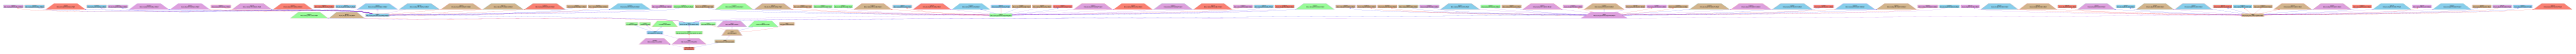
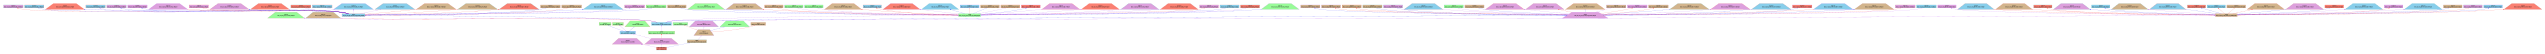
  digraph {
    fontname=Oswald
    rankdir=BT
    node [color=brown fillcolor=tan fontname=Oswald shape=box style=filled]
    edge [arrowhead=odot color=blue fontname=Oswald]
    n1 [fillcolor=palegreen label="<spriteset>\nss_tail_light_16px_unflipped"]
    n2 [color=red fillcolor=palegreen label="<spriteset>\nss_tail_light_16px_flipped"]
    n3 [color=red fillcolor=palegreen label="<spriteset>\nss_tail_light_empty_unflipped" shape=trapezium]
    n4 [color=purple fillcolor=skyblue label="<switch>\nswitch_graphics_layer_tail_light_16px"]
    n5 [color=purple fillcolor=palegreen label="<switch>\nswitch_cargo_capacity_by_cargo_0"]
    n6 [color=teal fillcolor=plum label="<switch>\nswitch_cargo_capacity_by_cargo_1" shape=trapezium]
    n7 [color=teal fillcolor=palegreen label="<switch>\nswitch_cargo_capacity_by_cargo_2" shape=trapezium]
    n8 [label="<switch>\nswitch_cargo_capacity_by_cargo_3"]
    n9 [color=purple label="<switch>\nswitch_cargo_capacity" shape=trapezium]
    n10 [fillcolor=palegreen label="<spriteset>\ndump_car_pony_gen_2A_ss_empty_unflipped" shape=trapezium]
    n11 [color=teal fillcolor=plum label="<spriteset>\ndump_car_pony_gen_2A_ss_loading_0_unflipped"]
    n12 [color=purple label="<spriteset>\ndump_car_pony_gen_2A_ss_loaded_0_unflipped"]
    n13 [color=red fillcolor=skyblue label="<spriteset>\ndump_car_pony_gen_2A_ss_loading_1_unflipped"]
    n14 [color=purple label="<spriteset>\ndump_car_pony_gen_2A_ss_loaded_1_unflipped"]
    n15 [color=red fillcolor=salmon label="<spriteset>\ndump_car_pony_gen_2A_ss_loading_2_unflipped" shape=trapezium]
    n16 [color=red label="<spriteset>\ndump_car_pony_gen_2A_ss_loaded_2_unflipped"]
    n17 [color=red fillcolor=skyblue label="<spriteset>\ndump_car_pony_gen_2A_ss_loading_3_unflipped"]
    n18 [color=teal label="<spriteset>\ndump_car_pony_gen_2A_ss_loaded_3_unflipped"]
    n19 [color=teal fillcolor=plum label="<spriteset>\ndump_car_pony_gen_2A_ss_loading_4_unflipped"]
    n20 [color=teal fillcolor=plum label="<spriteset>\ndump_car_pony_gen_2A_ss_loaded_4_unflipped"]
-   n21 [color=purple fillcolor=plum label="<spriteset>\ndump_car_pony_gen_2A_ss_loading_5_unflipped" shape=trapezium]
+   n21 [color=purple fillcolor=plum label="<spriteset>\ndump_car_pony_gen_2A_ss_loading_5_unflipped"]
    n22 [fillcolor=skyblue label="<spriteset>\ndump_car_pony_gen_2A_ss_loaded_5_unflipped" shape=trapezium]
    n23 [color=purple fillcolor=plum label="<spriteset>\ndump_car_pony_gen_2A_ss_loading_6_unflipped" shape=trapezium]
    n24 [color=teal fillcolor=palegreen label="<spriteset>\ndump_car_pony_gen_2A_ss_loaded_6_unflipped"]
    n25 [color=red fillcolor=plum label="<spriteset>\ndump_car_pony_gen_2A_ss_loading_7_unflipped"]
    n26 [label="<spriteset>\ndump_car_pony_gen_2A_ss_loaded_7_unflipped"]
    n27 [fillcolor=plum label="<spriteset>\ndump_car_pony_gen_2A_ss_loading_8_unflipped" shape=trapezium]
    n28 [color=red fillcolor=plum label="<spriteset>\ndump_car_pony_gen_2A_ss_loaded_8_unflipped" shape=trapezium]
    n29 [fillcolor=salmon label="<spriteset>\ndump_car_pony_gen_2A_ss_loading_9_unflipped" shape=trapezium]
-   n30 [fillcolor=plum label="<spriteset>\ndump_car_pony_gen_2A_ss_loaded_9_unflipped"]
+   n30 [fillcolor=plum label="<spriteset>\ndump_car_pony_gen_2A_ss_loaded_9_unflipped" shape=trapezium]
    n31 [color=teal fillcolor=salmon label="<spriteset>\ndump_car_pony_gen_2A_ss_loading_10_unflipped"]
    n32 [color=red label="<spriteset>\ndump_car_pony_gen_2A_ss_loaded_10_unflipped" shape=trapezium]
    n33 [color=red fillcolor=skyblue label="<spriteset>\ndump_car_pony_gen_2A_ss_loading_11_unflipped"]
    n34 [color=purple label="<spriteset>\ndump_car_pony_gen_2A_ss_loaded_11_unflipped"]
    n35 [color=purple fillcolor=skyblue label="<spriteset>\ndump_car_pony_gen_2A_ss_loading_12_unflipped" shape=trapezium]
    n36 [color=purple fillcolor=plum label="<spriteset>\ndump_car_pony_gen_2A_ss_loaded_12_unflipped"]
    n37 [fillcolor=skyblue label="<spriteset>\ndump_car_pony_gen_2A_ss_loading_13_unflipped" shape=trapezium]
    n38 [label="<spriteset>\ndump_car_pony_gen_2A_ss_loaded_13_unflipped"]
    n39 [color=red label="<spriteset>\ndump_car_pony_gen_2A_ss_loading_14_unflipped" shape=trapezium]
    n40 [color=teal label="<spriteset>\ndump_car_pony_gen_2A_ss_loaded_14_unflipped" shape=trapezium]
    n41 [color=teal label="<spriteset>\ndump_car_pony_gen_2A_ss_loading_15_unflipped" shape=trapezium]
    n42 [color=red fillcolor=plum label="<spriteset>\ndump_car_pony_gen_2A_ss_loaded_15_unflipped" shape=trapezium]
    n43 [color=teal fillcolor=salmon label="<spriteset>\ndump_car_pony_gen_2A_ss_loading_16_unflipped" shape=trapezium]
    n44 [fillcolor=skyblue label="<spriteset>\ndump_car_pony_gen_2A_ss_loaded_16_unflipped" shape=trapezium]
    n45 [label="<spriteset>\ndump_car_pony_gen_2A_ss_loading_17_unflipped"]
    n46 [color=purple fillcolor=salmon label="<spriteset>\ndump_car_pony_gen_2A_ss_loaded_17_unflipped"]
    n47 [label="<spriteset>\ndump_car_pony_gen_2A_ss_loading_18_unflipped"]
    n48 [color=purple fillcolor=skyblue label="<spriteset>\ndump_car_pony_gen_2A_ss_loaded_18_unflipped" shape=trapezium]
    n49 [color=teal fillcolor=skyblue label="<spriteset>\ndump_car_pony_gen_2A_ss_loading_19_unflipped" shape=trapezium]
    n50 [label="<spriteset>\ndump_car_pony_gen_2A_ss_loaded_19_unflipped" shape=trapezium]
    n51 [fillcolor=plum label="<spriteset>\ndump_car_pony_gen_2A_ss_loading_20_unflipped"]
    n52 [fillcolor=plum label="<spriteset>\ndump_car_pony_gen_2A_ss_loaded_20_unflipped"]
    n53 [fillcolor=palegreen label="<spriteset>\ndump_car_pony_gen_2A_ss_loading_21_unflipped"]
    n54 [color=teal fillcolor=skyblue label="<spriteset>\ndump_car_pony_gen_2A_ss_loaded_21_unflipped"]
    n55 [color=teal label="<spriteset>\ndump_car_pony_gen_2A_ss_empty_flipped" shape=trapezium]
    n56 [label="<spriteset>\ndump_car_pony_gen_2A_ss_loading_0_flipped"]
    n57 [color=purple fillcolor=plum label="<spriteset>\ndump_car_pony_gen_2A_ss_loaded_0_flipped"]
    n58 [fillcolor=palegreen label="<spriteset>\ndump_car_pony_gen_2A_ss_loading_1_flipped" shape=trapezium]
    n59 [fillcolor=skyblue label="<spriteset>\ndump_car_pony_gen_2A_ss_loaded_1_flipped" shape=trapezium]
    n60 [color=purple label="<spriteset>\ndump_car_pony_gen_2A_ss_loading_2_flipped" shape=trapezium]
    n61 [color=red label="<spriteset>\ndump_car_pony_gen_2A_ss_loaded_2_flipped" shape=trapezium]
    n62 [color=red label="<spriteset>\ndump_car_pony_gen_2A_ss_loading_3_flipped"]
    n63 [color=teal fillcolor=salmon label="<spriteset>\ndump_car_pony_gen_2A_ss_loaded_3_flipped"]
    n64 [color=purple fillcolor=palegreen label="<spriteset>\ndump_car_pony_gen_2A_ss_loading_4_flipped"]
    n65 [color=teal fillcolor=plum label="<spriteset>\ndump_car_pony_gen_2A_ss_loaded_4_flipped" shape=trapezium]
    n66 [color=teal fillcolor=palegreen label="<spriteset>\ndump_car_pony_gen_2A_ss_loading_5_flipped"]
    n67 [color=teal fillcolor=skyblue label="<spriteset>\ndump_car_pony_gen_2A_ss_loaded_5_flipped"]
    n68 [color=red label="<spriteset>\ndump_car_pony_gen_2A_ss_loading_6_flipped" shape=trapezium]
    n69 [color=teal label="<spriteset>\ndump_car_pony_gen_2A_ss_loaded_6_flipped" shape=trapezium]
    n70 [color=red fillcolor=skyblue label="<spriteset>\ndump_car_pony_gen_2A_ss_loading_7_flipped"]
    n71 [color=red fillcolor=skyblue label="<spriteset>\ndump_car_pony_gen_2A_ss_loaded_7_flipped" shape=trapezium]
    n72 [color=purple fillcolor=salmon label="<spriteset>\ndump_car_pony_gen_2A_ss_loading_8_flipped" shape=trapezium]
    n73 [color=teal fillcolor=salmon label="<spriteset>\ndump_car_pony_gen_2A_ss_loaded_8_flipped"]
    n74 [color=teal fillcolor=skyblue label="<spriteset>\ndump_car_pony_gen_2A_ss_loading_9_flipped" shape=trapezium]
    n75 [color=teal fillcolor=skyblue label="<spriteset>\ndump_car_pony_gen_2A_ss_loaded_9_flipped"]
    n76 [color=purple fillcolor=skyblue label="<spriteset>\ndump_car_pony_gen_2A_ss_loading_10_flipped"]
    n77 [label="<spriteset>\ndump_car_pony_gen_2A_ss_loaded_10_flipped"]
    n78 [label="<spriteset>\ndump_car_pony_gen_2A_ss_loading_11_flipped"]
    n79 [color=red label="<spriteset>\ndump_car_pony_gen_2A_ss_loaded_11_flipped" shape=trapezium]
    n80 [color=red label="<spriteset>\ndump_car_pony_gen_2A_ss_loading_12_flipped"]
    n81 [fillcolor=plum label="<spriteset>\ndump_car_pony_gen_2A_ss_loaded_12_flipped" shape=trapezium]
    n82 [color=purple fillcolor=salmon label="<spriteset>\ndump_car_pony_gen_2A_ss_loading_13_flipped"]
    n83 [color=red fillcolor=salmon label="<spriteset>\ndump_car_pony_gen_2A_ss_loaded_13_flipped"]
    n84 [color=red fillcolor=plum label="<spriteset>\ndump_car_pony_gen_2A_ss_loading_14_flipped" shape=trapezium]
    n85 [color=teal fillcolor=skyblue label="<spriteset>\ndump_car_pony_gen_2A_ss_loaded_14_flipped" shape=trapezium]
    n86 [color=red fillcolor=salmon label="<spriteset>\ndump_car_pony_gen_2A_ss_loading_15_flipped" shape=trapezium]
    n87 [color=purple fillcolor=plum label="<spriteset>\ndump_car_pony_gen_2A_ss_loaded_15_flipped"]
    n88 [color=teal fillcolor=plum label="<spriteset>\ndump_car_pony_gen_2A_ss_loading_16_flipped" shape=trapezium]
    n89 [color=teal fillcolor=skyblue label="<spriteset>\ndump_car_pony_gen_2A_ss_loaded_16_flipped" shape=trapezium]
    n90 [fillcolor=salmon label="<spriteset>\ndump_car_pony_gen_2A_ss_loading_17_flipped" shape=trapezium]
    n91 [label="<spriteset>\ndump_car_pony_gen_2A_ss_loaded_17_flipped"]
    n92 [fillcolor=plum label="<spriteset>\ndump_car_pony_gen_2A_ss_loading_18_flipped"]
    n93 [color=teal fillcolor=plum label="<spriteset>\ndump_car_pony_gen_2A_ss_loaded_18_flipped"]
    n94 [fillcolor=skyblue label="<spriteset>\ndump_car_pony_gen_2A_ss_loading_19_flipped"]
    n95 [color=purple fillcolor=skyblue label="<spriteset>\ndump_car_pony_gen_2A_ss_loaded_19_flipped"]
    n96 [color=teal fillcolor=salmon label="<spriteset>\ndump_car_pony_gen_2A_ss_loading_20_flipped"]
    n97 [fillcolor=salmon label="<spriteset>\ndump_car_pony_gen_2A_ss_loaded_20_flipped" shape=trapezium]
    n98 [color=purple fillcolor=palegreen label="<spriteset>\ndump_car_pony_gen_2A_ss_loading_21_flipped" shape=trapezium]
    n99 [color=red fillcolor=skyblue label="<switch>\ndump_car_pony_gen_2A_switch_cargo_loading_unflipped"]
    n100 [color=teal fillcolor=palegreen label="<switch>\ndump_car_pony_gen_2A_switch_cargo_loading_flipped"]
    n101 [color=purple fillcolor=plum label="<switch>\ndump_car_pony_gen_2A_switch_cargo_loaded_unflipped" shape=trapezium]
    n102 [label="<switch>\ndump_car_pony_gen_2A_switch_cargo_loaded_flipped"]
    n103 [color=teal fillcolor=skyblue label="<switch>\ndump_car_pony_gen_2A_switch_graphics_vehicle"]
    n104 [fillcolor=plum label="<spriteset>\ndump_car_pony_gen_2A_ss_purchase" shape=trapezium]
    n105 [fillcolor=palegreen label="<switch>\ndump_car_pony_gen_2A_switch_set_layers_register_more_sprites"]
    n106 [fillcolor=plum label="<switch>\ndump_car_pony_gen_2A_switch_graphics" shape=trapezium]
    n107 [color=teal label="<switch>\ndump_car_pony_gen_2A_switch_cargo_capacity"]
    n108 [color=teal fillcolor=salmon label="<FEAT_TRAINS 2960>\ndump_car_pony_gen_2A"]
    n4 -> n1
    n4 -> n2 [arrowhead=diamond color=purple]
    n4 -> n3
    n9 -> n5 [color=red]
    n9 -> n6 [color=purple]
    n9 -> n7
    n9 -> n8 [color=red]
    n99 -> n11 [arrowhead=diamond color=red]
    n99 -> n13
    n99 -> n15 [arrowhead=diamond]
    n99 -> n17 [arrowhead=diamond color=purple]
    n99 -> n19 [arrowhead=diamond]
    n99 -> n21 [arrowhead=diamond]
    n99 -> n23 [color=red]
    n99 -> n25 [color=red]
    n99 -> n27 [arrowhead=diamond]
    n99 -> n29
    n99 -> n31 [color=purple]
    n99 -> n33 [color=purple]
    n99 -> n35 [arrowhead=diamond color=purple]
    n99 -> n37 [color=purple]
    n99 -> n39 [color=red]
    n99 -> n41 [color=red]
    n99 -> n43 [arrowhead=diamond color=red]
    n99 -> n45
    n99 -> n47 [color=red]
    n99 -> n49 [arrowhead=diamond]
    n99 -> n51 [arrowhead=diamond color=purple]
    n99 -> n53
    n100 -> n56
    n100 -> n58
    n100 -> n60 [arrowhead=diamond color=red]
    n100 -> n62 [color=red]
    n100 -> n64 [color=purple]
    n100 -> n66 [color=purple]
    n100 -> n68 [arrowhead=diamond color=red]
    n100 -> n70 [arrowhead=diamond color=red]
    n100 -> n72 [arrowhead=diamond color=purple]
    n100 -> n74 [arrowhead=diamond]
    n100 -> n76 [color=red]
    n100 -> n78
    n100 -> n80 [color=purple]
    n100 -> n82 [arrowhead=diamond]
    n100 -> n84 [color=purple]
    n100 -> n86 [arrowhead=diamond color=purple]
    n100 -> n88 [color=purple]
    n100 -> n90 [color=purple]
    n100 -> n92 [color=red]
    n100 -> n94
    n100 -> n96 [color=purple]
    n100 -> n98
    n101 -> n12 [arrowhead=diamond]
    n101 -> n14 [arrowhead=diamond color=red]
    n101 -> n16 [arrowhead=diamond color=red]
    n101 -> n18
    n101 -> n20
    n101 -> n22 [color=purple]
    n101 -> n24 [color=purple]
    n101 -> n26
    n101 -> n28 [arrowhead=diamond color=purple]
    n101 -> n30 [arrowhead=diamond color=red]
    n101 -> n32
    n101 -> n34 [color=purple]
    n101 -> n36 [arrowhead=diamond color=red]
    n101 -> n38 [arrowhead=diamond color=red]
    n101 -> n40
    n101 -> n42 [arrowhead=diamond color=purple]
    n101 -> n44
    n101 -> n46
    n101 -> n48 [color=red]
    n101 -> n50 [arrowhead=diamond]
    n101 -> n52 [color=red]
    n101 -> n54 [color=purple]
    n102 -> n57 [arrowhead=diamond color=purple]
    n102 -> n59 [color=red]
    n102 -> n61 [color=red]
    n102 -> n63 [arrowhead=diamond color=red]
    n102 -> n65 [arrowhead=diamond]
    n102 -> n67 [arrowhead=diamond]
    n102 -> n69 [arrowhead=diamond color=purple]
    n102 -> n71
    n102 -> n73 [arrowhead=diamond]
    n102 -> n75 [arrowhead=diamond color=red]
    n102 -> n77 [color=red]
    n102 -> n79 [arrowhead=diamond color=red]
    n102 -> n81
    n102 -> n83
    n102 -> n85 [arrowhead=diamond color=purple]
    n102 -> n87 [arrowhead=diamond color=red]
    n102 -> n89 [arrowhead=diamond color=purple]
    n102 -> n91
    n102 -> n93 [color=red]
    n102 -> n95 [arrowhead=diamond]
    n102 -> n97 [arrowhead=diamond color=red]
    n103 -> n10 [arrowhead=diamond color=purple]
    n103 -> n55 [color=red]
    n103 -> n99
    n103 -> n100 [color=purple]
    n103 -> n101
    n103 -> n102 [arrowhead=diamond color=purple]
    n105 -> n103 [arrowhead=diamond color=purple]
    n106 -> n4 [color=purple]
    n106 -> n105 [arrowhead=diamond color=red]
    n107 -> n9 [color=purple]
    n108 -> n104 [arrowhead=diamond color=purple]
    n108 -> n106 [color=purple]
    n108 -> n107
  }
